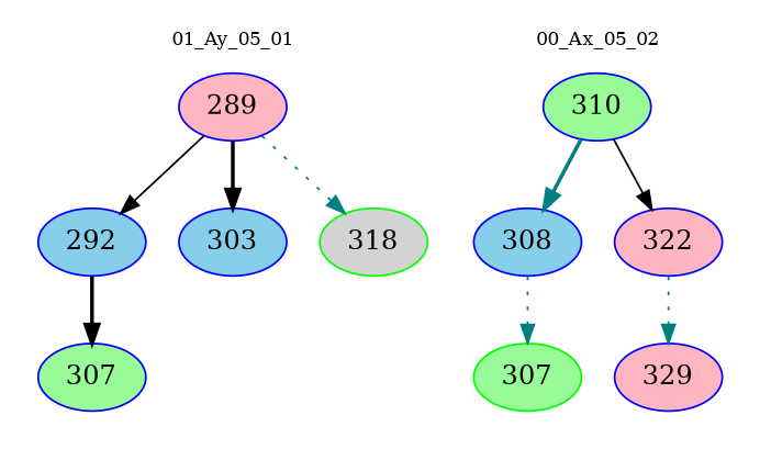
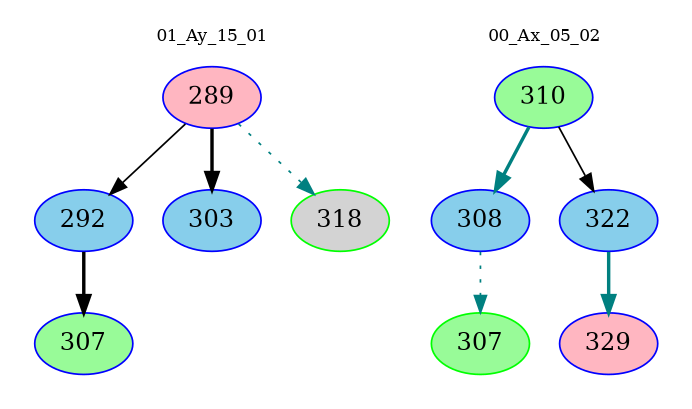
  digraph {
    node [color=blue fillcolor=lightpink style=filled]
    edge [color=black style=bold]
    n1 [label=289]
    n2 [fillcolor=skyblue label=292]
    n3 [fillcolor=skyblue label=303]
    n4 [fillcolor=palegreen label=307]
    n5 [color=green fillcolor=lightgrey label=318]
    n6 [fillcolor=palegreen label=310]
    n7 [fillcolor=skyblue label=308]
-   n8 [label=322]
+   n8 [fillcolor=skyblue label=322]
    n9 [color=green fillcolor=palegreen label=307]
    n10 [label=329]
    subgraph cluster_1 {
      color=white
      fontsize=10
-     label="01_Ay_05_01"
+     label="01_Ay_15_01"
      n1
      n2
      n3
      n4
      n5
    }
    subgraph cluster_2 {
      color=white
      fontsize=10
      label="00_Ax_05_02"
      n6
      n7
      n8
      n9
      n10
    }
    n1 -> n2 [style=solid]
    n1 -> n3
    n1 -> n5 [color=teal style=dotted]
    n2 -> n4
    n6 -> n7 [color=teal]
    n6 -> n8 [style=solid]
    n7 -> n9 [color=teal style=dotted]
-   n8 -> n10 [color=teal style=dotted]
+   n8 -> n10 [color=teal]
  }
